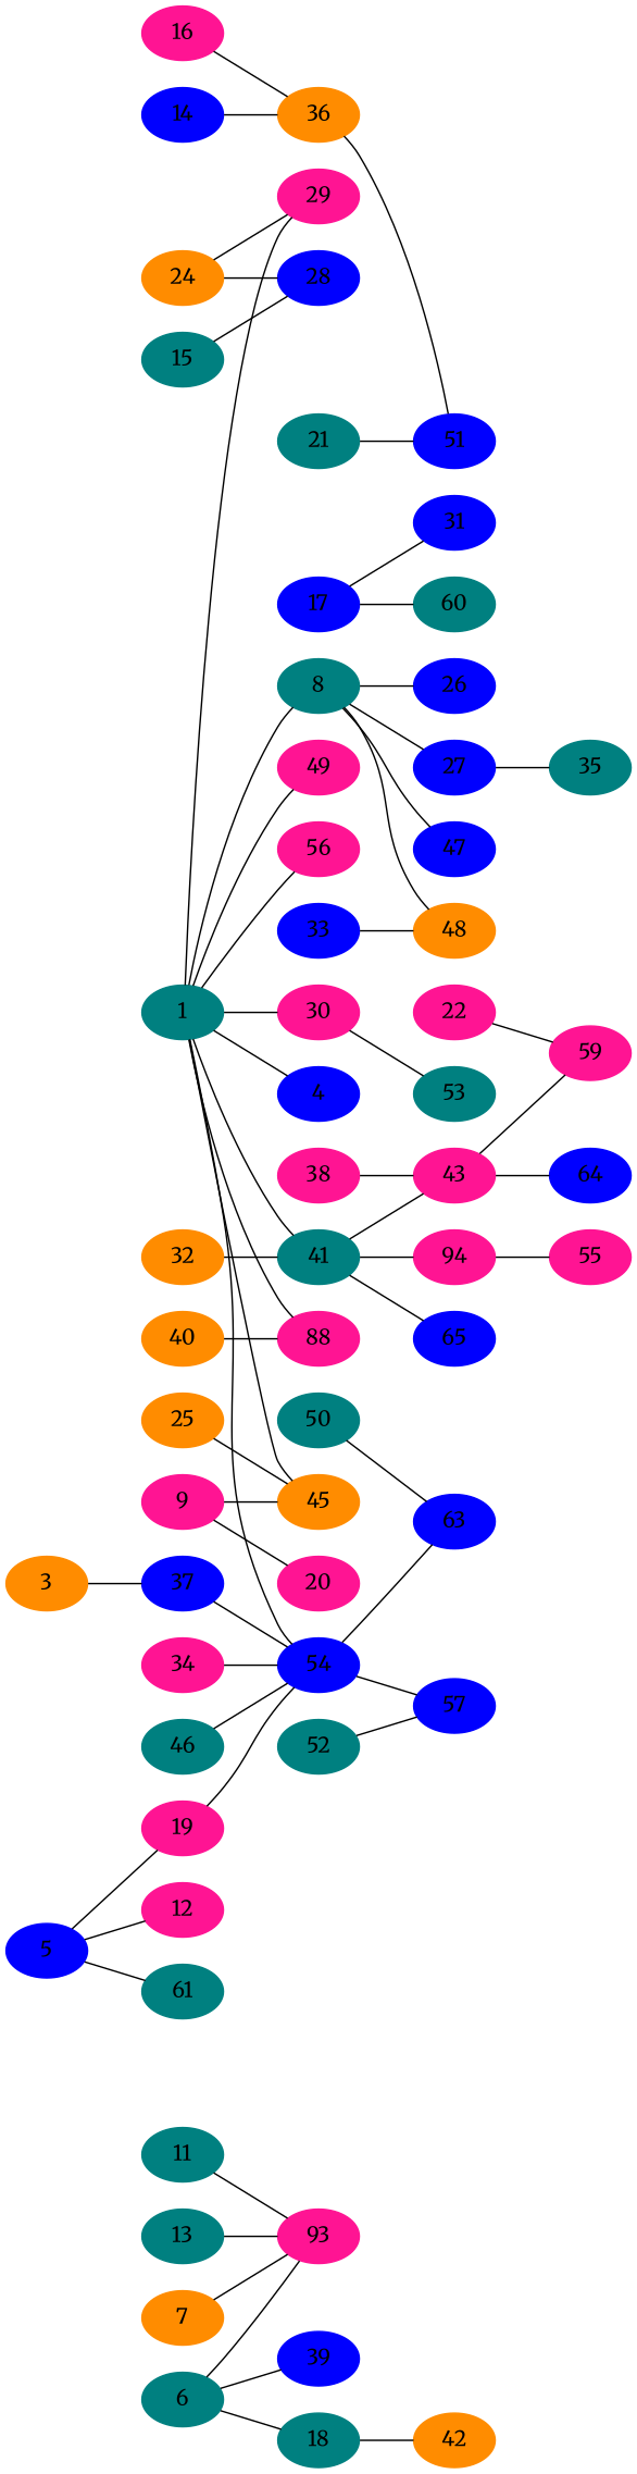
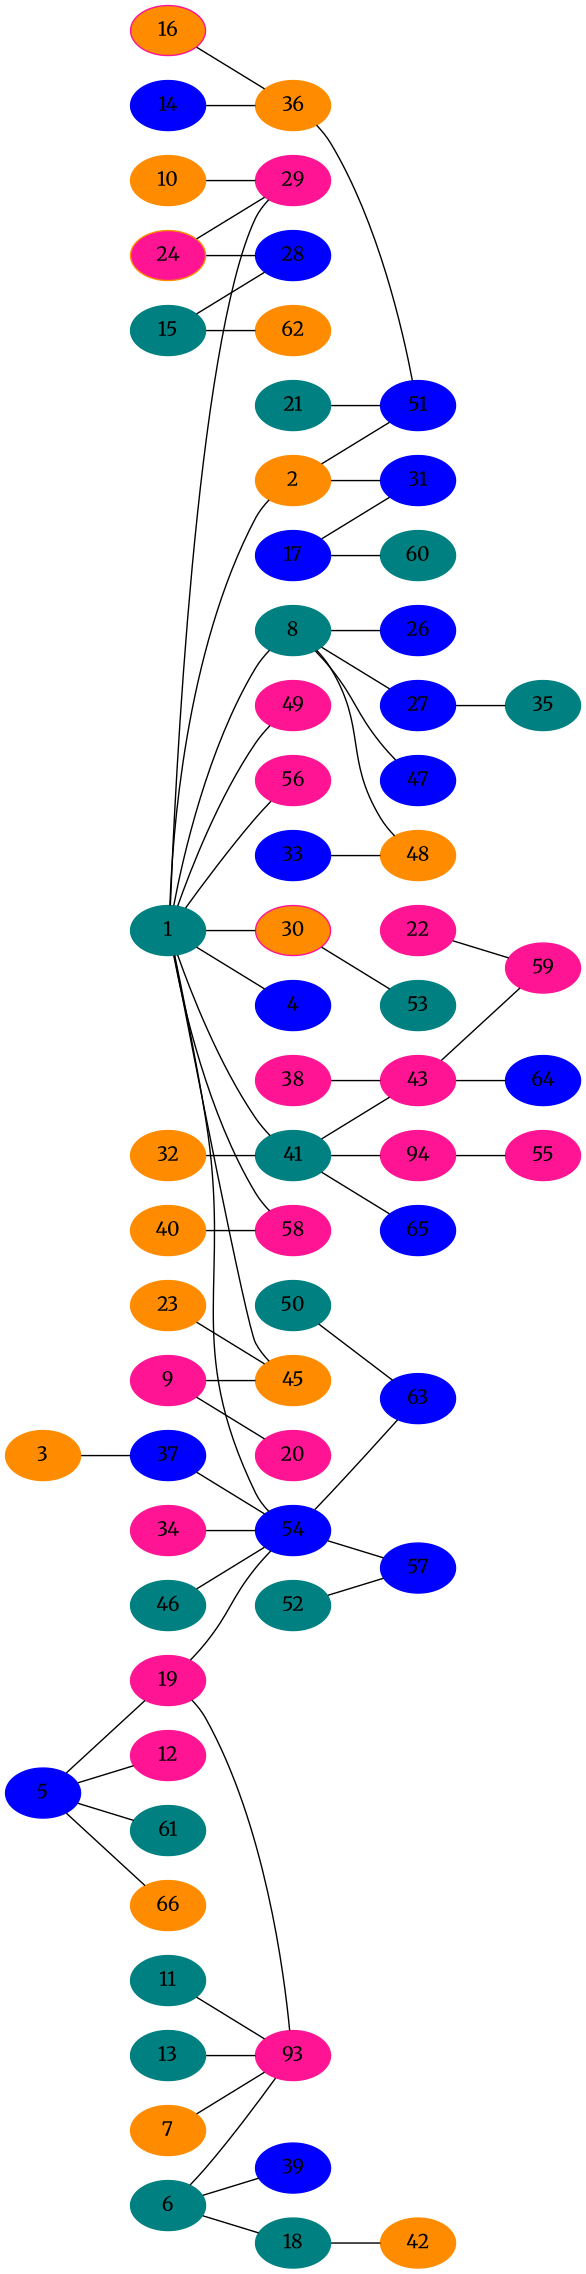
  graph {
    fontname=Merriweather
    rankdir=LR
    node [color=blue fontname=Merriweather style=filled]
    edge [fontname=Merriweather weight=1.0]
    1 [color=teal]
+   2 [color=darkorange]
    4
    8 [color=teal]
    29 [color=deeppink]
-   30 [color=deeppink]
+   30 [color=deeppink fillcolor=darkorange]
    41 [color=teal]
    45 [color=darkorange]
    49 [color=deeppink]
    54
    56 [color=deeppink]
-   58 [color=deeppink label=88]
+   58 [color=deeppink]
    31
    51
    26
    27
    47
    48 [color=darkorange]
    53 [color=teal]
    43 [color=deeppink]
    n21 [color=deeppink label=94]
    65
    63
    57
    3 [color=darkorange]
    37
    12 [color=deeppink]
    5
    19 [color=deeppink]
    61 [color=teal]
+   66 [color=darkorange]
    n32 [color=deeppink label=93]
    6 [color=teal]
    18 [color=teal]
    39
    42 [color=darkorange]
    7 [color=darkorange]
    35 [color=teal]
    9 [color=deeppink]
    20 [color=deeppink]
+   10 [color=darkorange]
    11 [color=teal]
    13 [color=teal]
    36 [color=darkorange]
    14
    15 [color=teal]
    28
-   16 [color=deeppink]
+   62 [color=darkorange]
+   16 [color=deeppink fillcolor=darkorange]
    17
    60 [color=teal]
    21 [color=teal]
    22 [color=deeppink]
    59 [color=deeppink]
-   24 [color=darkorange]
-   25 [color=darkorange]
+   24 [color=darkorange fillcolor=deeppink]
+   25 [color=darkorange label=23]
    32 [color=darkorange]
    33
    34 [color=deeppink]
    38 [color=deeppink]
    64
    40 [color=darkorange]
    55 [color=deeppink]
    46 [color=teal]
    50 [color=teal]
    52 [color=teal]
+   1 -- 2
    1 -- 4
    1 -- 8
    1 -- 29
    1 -- 30
    1 -- 41
    1 -- 45
    1 -- 49
    1 -- 54
    1 -- 56
    1 -- 58
+   2 -- 31
+   2 -- 51
    8 -- 26
    8 -- 27
    8 -- 47
    8 -- 48
    30 -- 53
    41 -- 43
    41 -- n21
    41 -- 65
    54 -- 63
    54 -- 57
    27 -- 35
    43 -- 59
    43 -- 64
    n21 -- 55
    3 -- 37
    37 -- 54
    5 -- 12
    5 -- 19
    5 -- 61
+   5 -- 66
    19 -- 54
+   19 -- n32
    6 -- n32
    6 -- 18
    6 -- 39
    18 -- 42
    7 -- n32
    9 -- 45
    9 -- 20
+   10 -- 29
    11 -- n32
    13 -- n32
    36 -- 51
    14 -- 36
    15 -- 28
+   15 -- 62
    16 -- 36
    17 -- 31
    17 -- 60
    21 -- 51
    22 -- 59
    24 -- 29
    24 -- 28
    25 -- 45
    32 -- 41
    33 -- 48
    34 -- 54
    38 -- 43
    40 -- 58
    46 -- 54
    50 -- 63
    52 -- 57
  }
